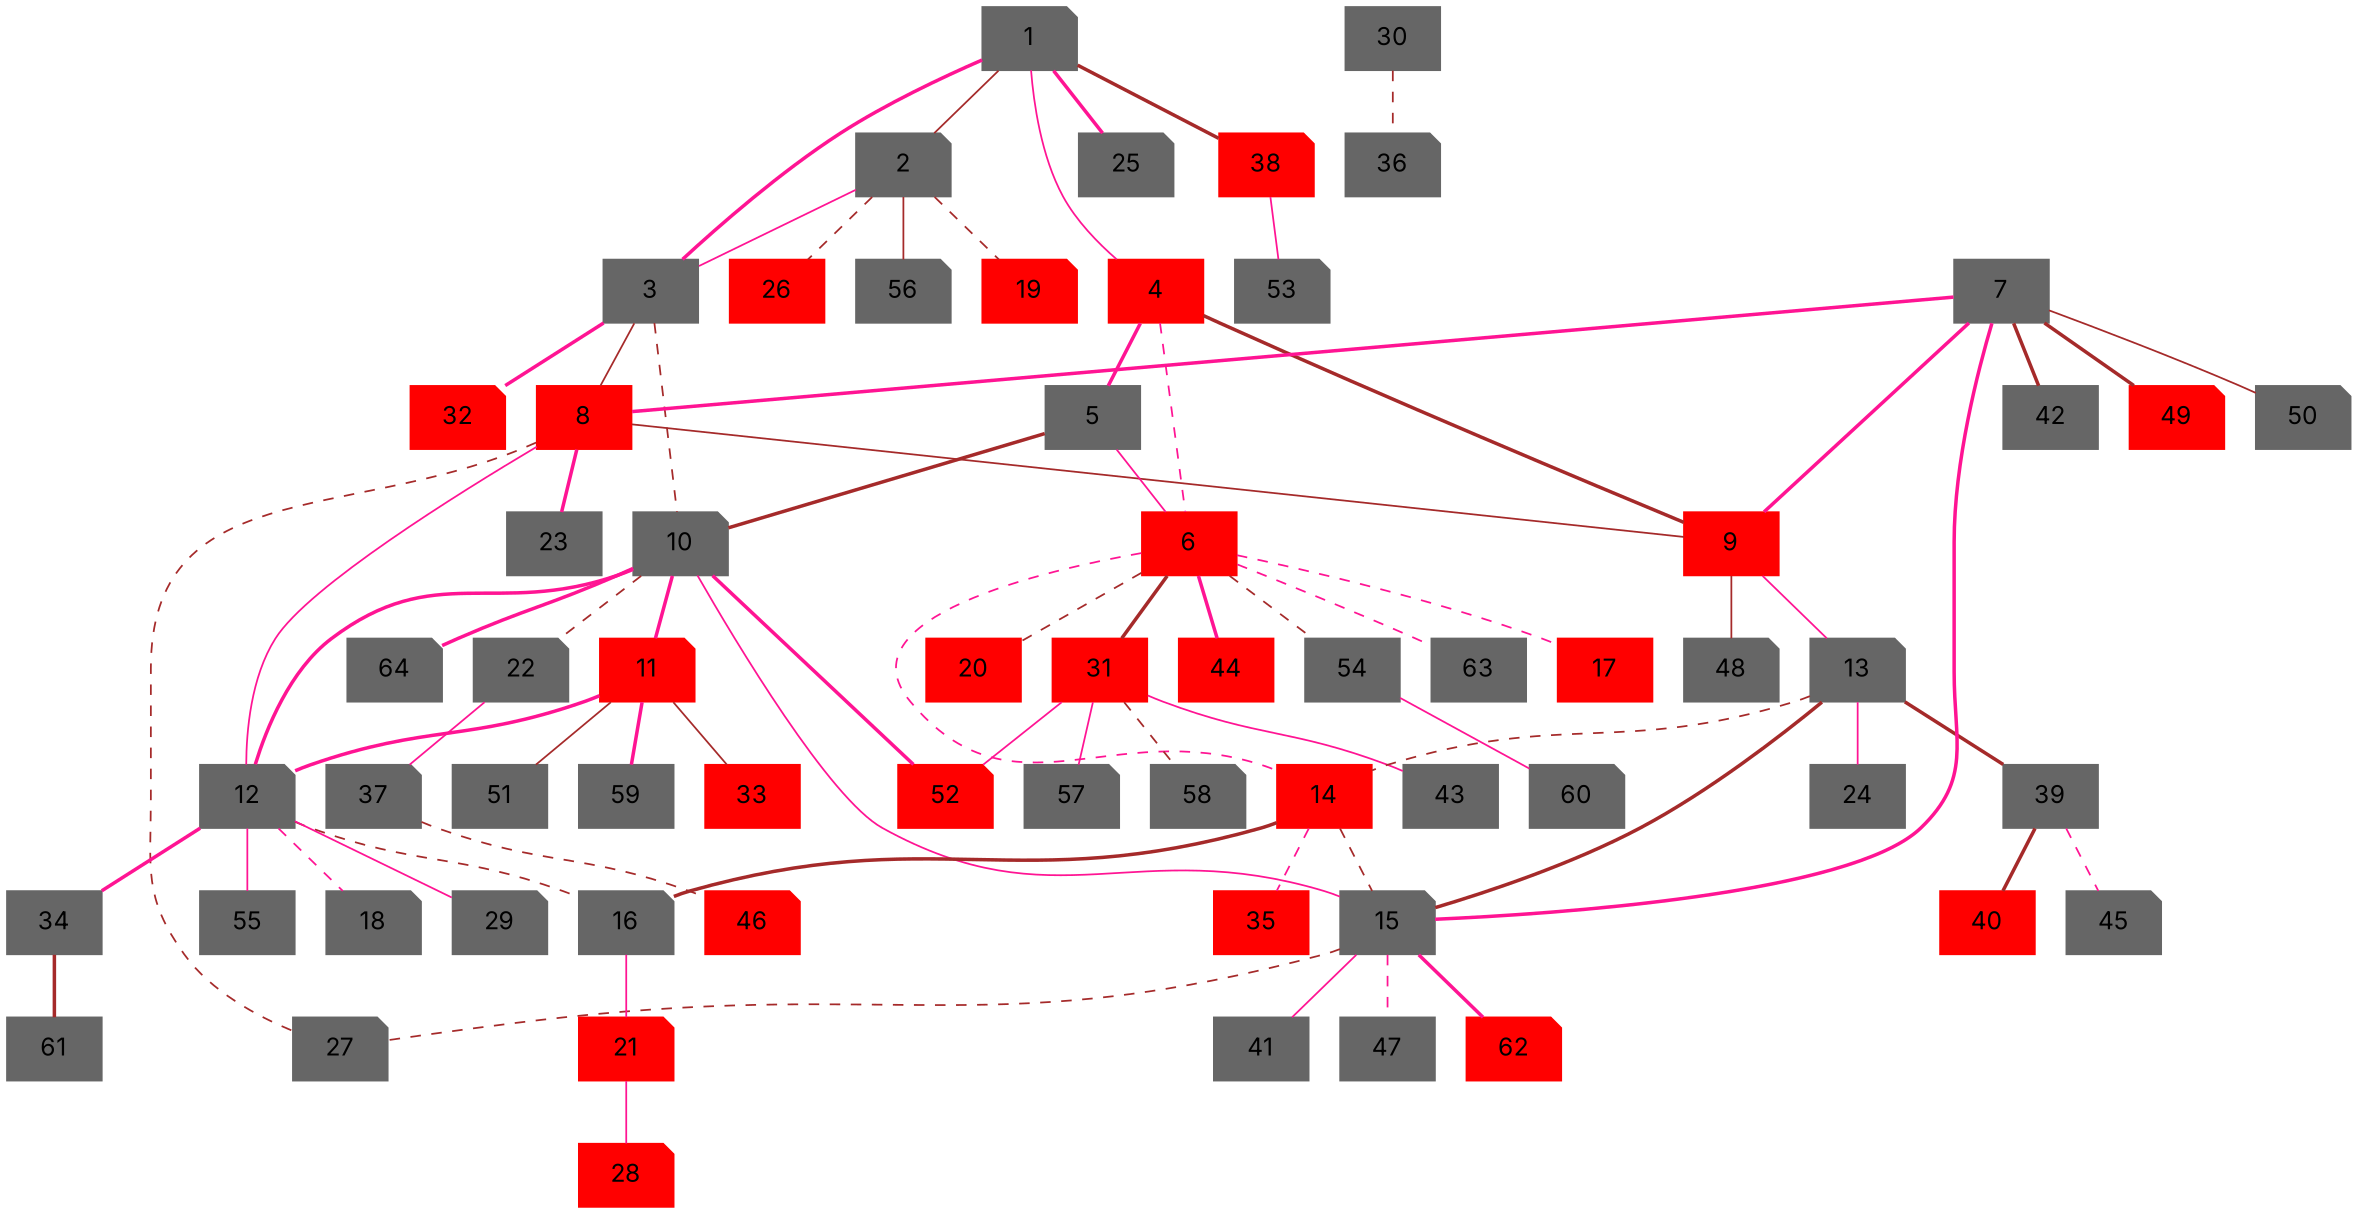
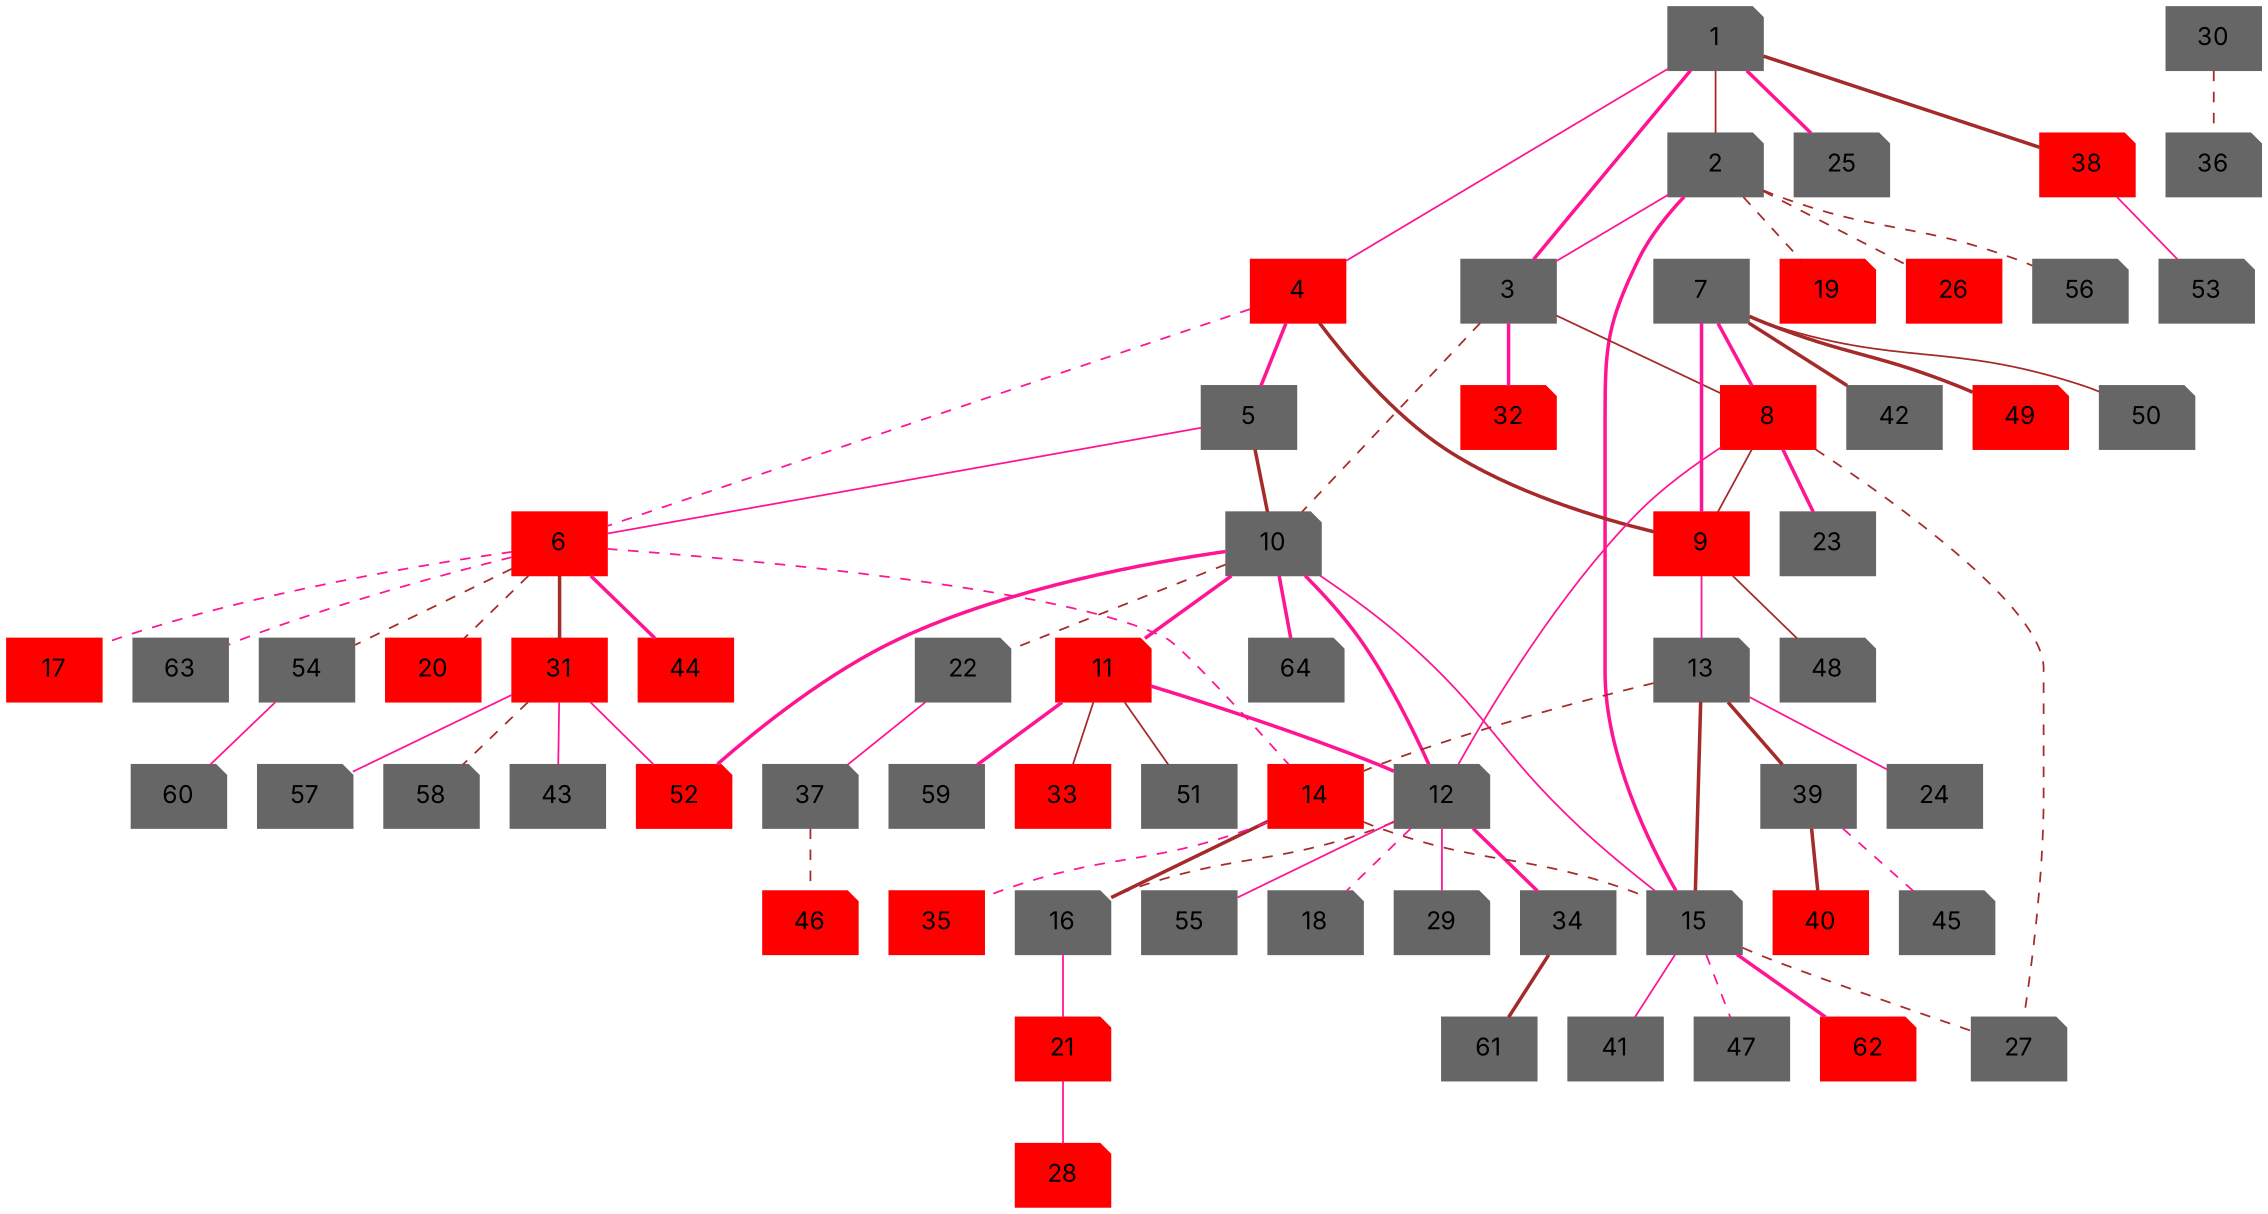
  graph {
    fontname=Inter
    node [color=gray40 fontname=Inter shape=note style=filled]
    edge [color=deeppink fontname=Inter style=bold]
    1
    2
    3 [shape=box]
    4 [color=red shape=box]
    25
    38 [color=red]
    15
    19 [color=red]
    26 [color=red shape=box]
    56
    8 [color=red shape=box]
    10
    32 [color=red]
    5 [shape=box]
    6 [color=red shape=box]
    9 [color=red shape=box]
    30 [shape=box]
    36
    53
    27
    41 [shape=box]
    47 [shape=box]
    62 [color=red]
    12
    23 [shape=box]
    11 [color=red]
    22
    52 [color=red]
    64
    14 [color=red shape=box]
    17 [color=red shape=box]
    20 [color=red shape=box]
    31 [color=red shape=box]
    44 [color=red shape=box]
    54 [shape=box]
    63 [shape=box]
    13
    48
    16
    35 [color=red shape=box]
    43 [shape=box]
    57
    58
    60
    7 [shape=box]
    42 [shape=box]
    49 [color=red]
    50
    18
    29
    34 [shape=box]
    55 [shape=box]
    24 [shape=box]
    39 [shape=box]
    33 [color=red shape=box]
    51 [shape=box]
    59 [shape=box]
    37
    21 [color=red]
    61 [shape=box]
    40 [color=red shape=box]
    45
    28 [color=red]
    46 [color=red]
    1 -- 2 [color=brown style=solid]
    1 -- 3
    1 -- 4 [style=solid]
    1 -- 25
    1 -- 38 [color=brown]
    2 -- 3 [style=solid]
-   7 -- 15
+   2 -- 15
    2 -- 19 [color=brown style=dashed]
    2 -- 26 [color=brown style=dashed]
-   2 -- 56 [color=brown style=solid]
+   2 -- 56 [color=brown style=dashed]
    3 -- 8 [color=brown style=solid]
    3 -- 10 [color=brown style=dashed]
    3 -- 32
    4 -- 5
    4 -- 6 [style=dashed]
    4 -- 9 [color=brown]
    38 -- 53 [style=solid]
    15 -- 27 [color=brown style=dashed]
    15 -- 41 [style=solid]
    15 -- 47 [style=dashed]
    15 -- 62
    8 -- 9 [color=brown style=solid]
    8 -- 27 [color=brown style=dashed]
    8 -- 12 [style=solid]
    8 -- 23
    10 -- 15 [style=solid]
    10 -- 12
    10 -- 11
    10 -- 22 [color=brown style=dashed]
    10 -- 52
    10 -- 64
    5 -- 10 [color=brown]
    5 -- 6 [style=solid]
    6 -- 14 [style=dashed]
    6 -- 17 [style=dashed]
    6 -- 20 [color=brown style=dashed]
    6 -- 31 [color=brown]
    6 -- 44
    6 -- 54 [color=brown style=dashed]
    6 -- 63 [style=dashed]
    9 -- 13 [style=solid]
    9 -- 48 [color=brown style=solid]
    30 -- 36 [color=brown style=dashed]
    12 -- 16 [color=brown style=dashed]
    12 -- 18 [style=dashed]
    12 -- 29 [style=solid]
    12 -- 34
    12 -- 55 [style=solid]
    11 -- 12
    11 -- 33 [color=brown style=solid]
    11 -- 51 [color=brown style=solid]
    11 -- 59
    22 -- 37 [style=solid]
    14 -- 15 [color=brown style=dashed]
    14 -- 16 [color=brown]
    14 -- 35 [style=dashed]
    31 -- 52 [style=solid]
    31 -- 43 [style=solid]
    31 -- 57 [style=solid]
    31 -- 58 [color=brown style=dashed]
    54 -- 60 [style=solid]
    13 -- 15 [color=brown]
    13 -- 14 [color=brown style=dashed]
    13 -- 24 [style=solid]
    13 -- 39 [color=brown]
    16 -- 21 [style=solid]
    7 -- 8
    7 -- 9
    7 -- 42 [color=brown]
    7 -- 49 [color=brown]
    7 -- 50 [color=brown style=solid]
    34 -- 61 [color=brown]
    39 -- 40 [color=brown]
    39 -- 45 [style=dashed]
    37 -- 46 [color=brown style=dashed]
    21 -- 28 [style=solid]
  }
